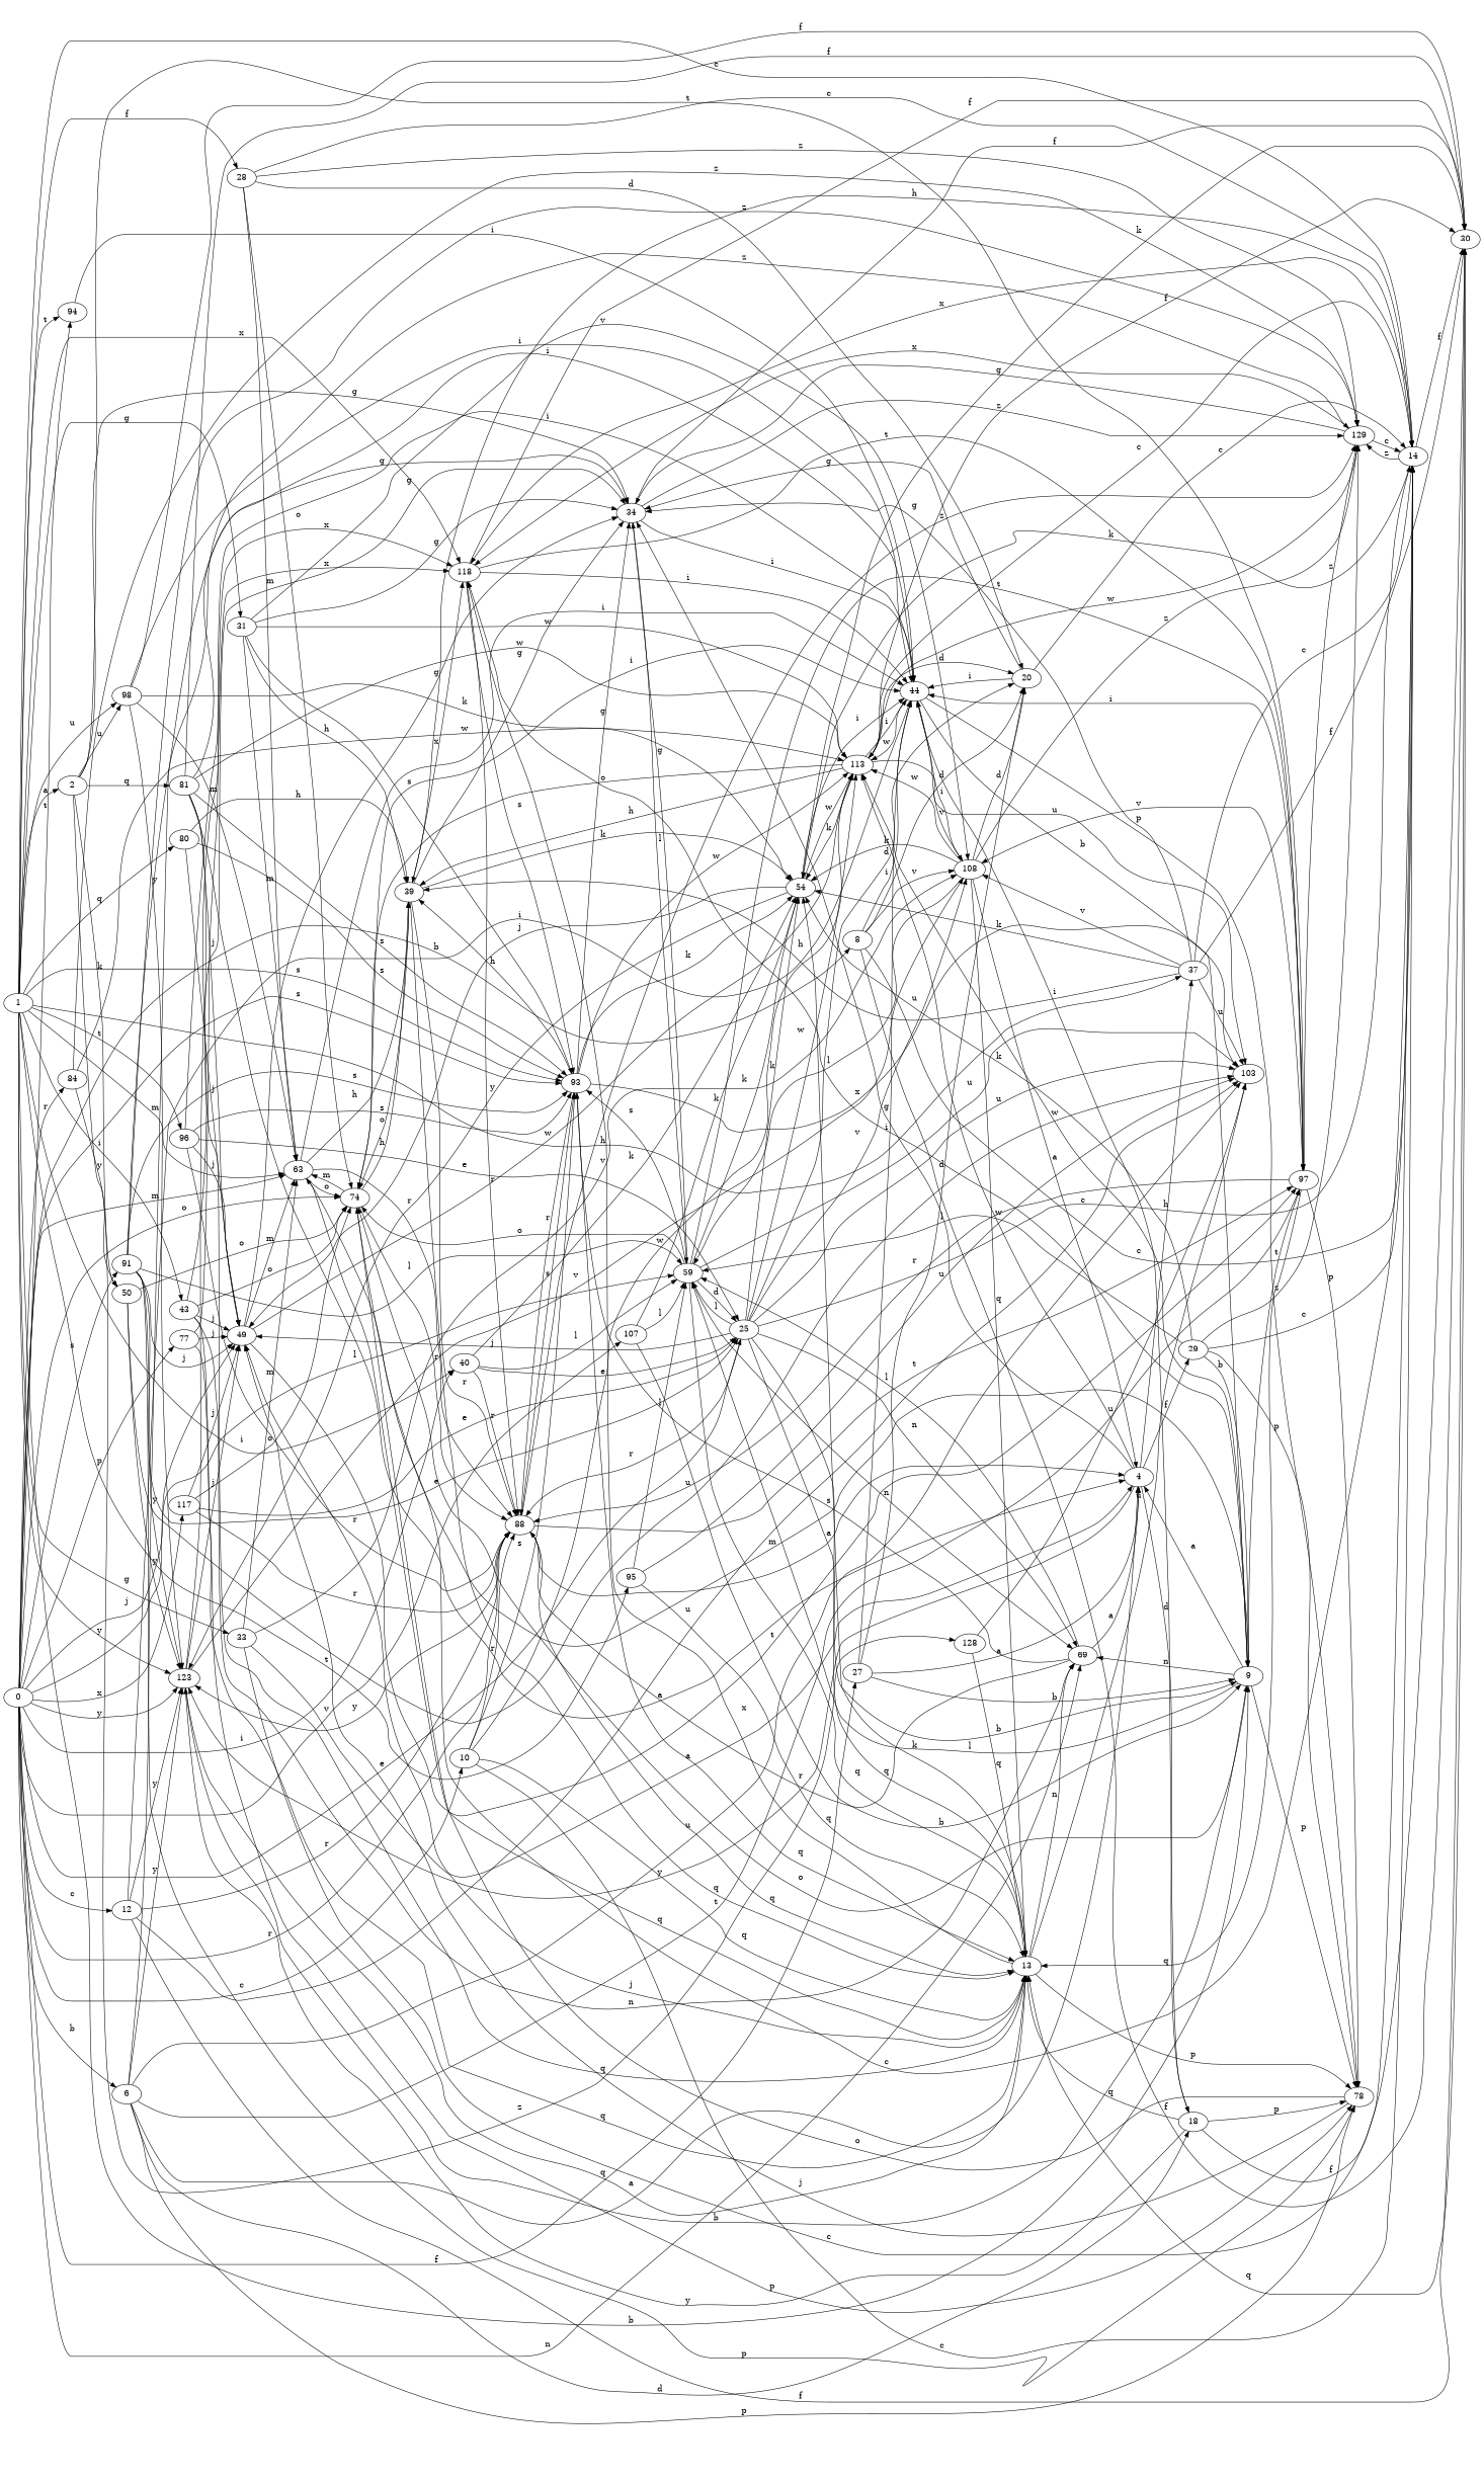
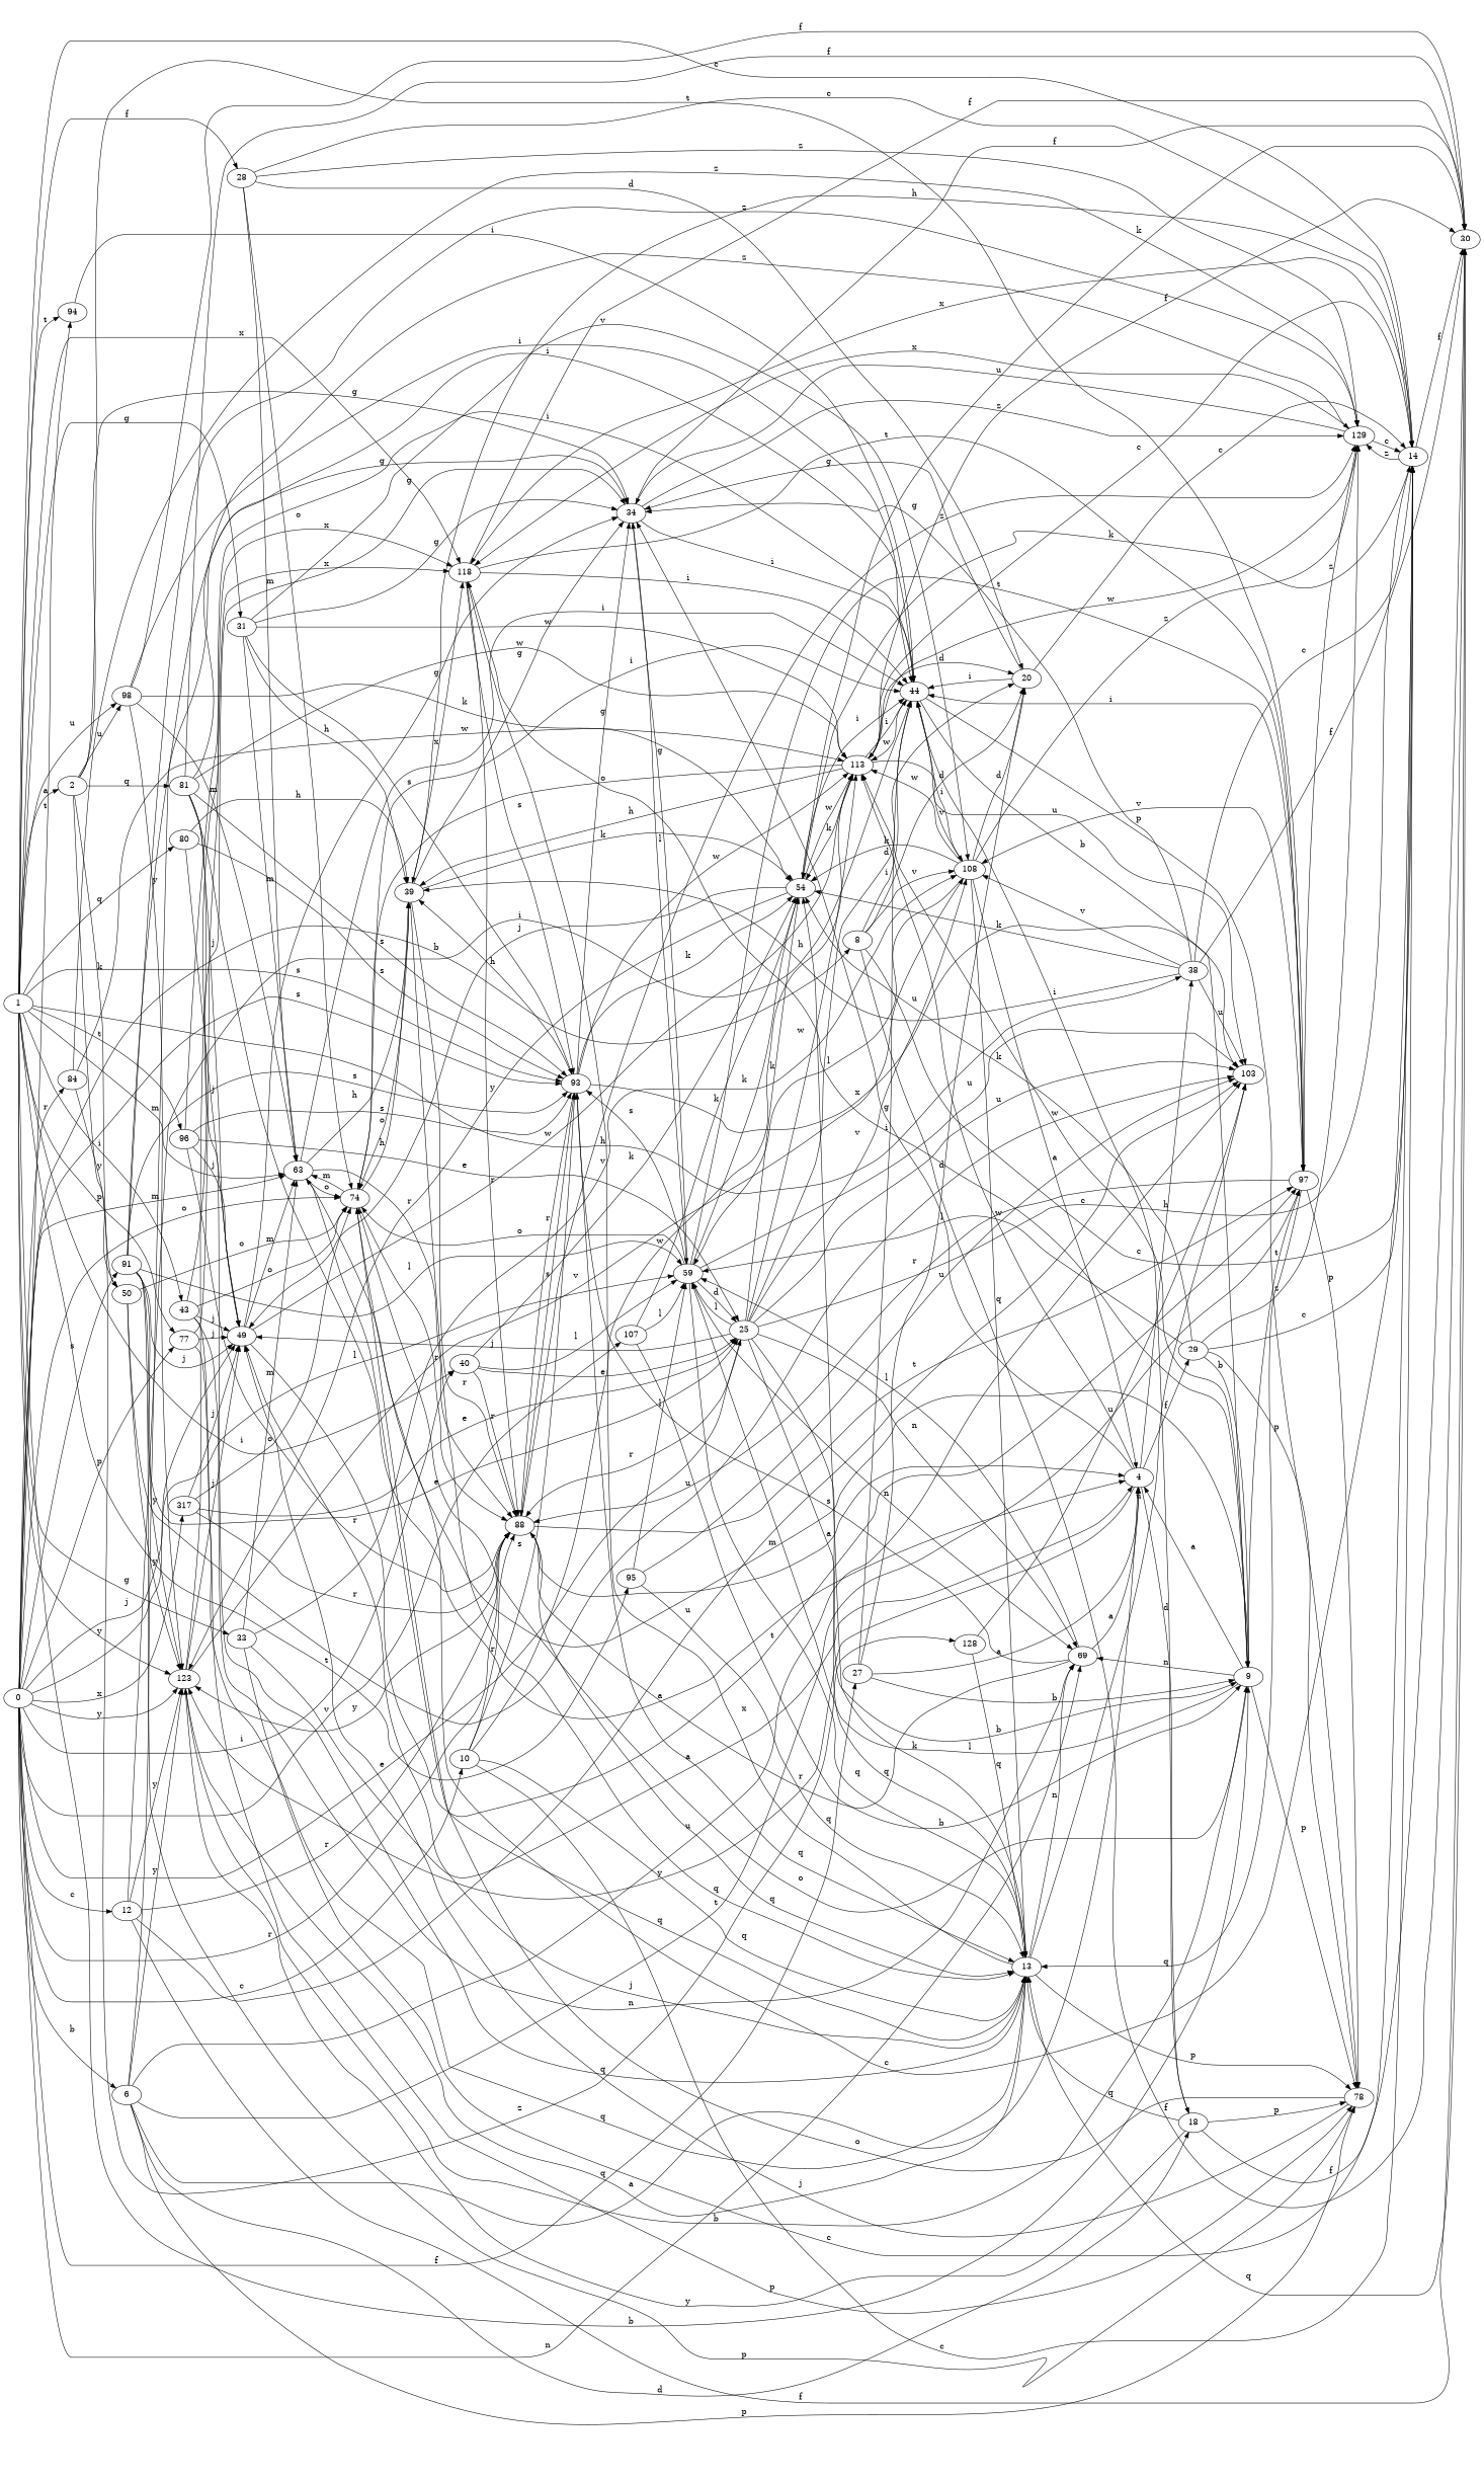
  strict digraph {
    rankdir=LR
    0
    6
    8
    10
    12
    25
    27
    40
    49
    59
    63
    69
    74
    77
    84
    88
    91
    93
    94
    107
-   117
+   117 [label=317]
    123
    97
    4
    18
    78
    103
    129
    14
    20
    30
    44
    108
    113
    n35 [label=13]
    9
    54
    34
    39
    118
    50
    1
    2
    28
    31
    33
-   38 [label=37]
+   38
    43
    80
    95
    96
    98
    81
    128
    29
    0 -> 6 [label=b]
    0 -> 8 [label=b]
    0 -> 10 [label=c]
    0 -> 12 [label=c]
    0 -> 25 [label=e]
    0 -> 27 [label=f]
    0 -> 40 [label=i]
    0 -> 49 [label=j]
    0 -> 59 [label=l]
    0 -> 63 [label=m]
    0 -> 69 [label=n]
    0 -> 74 [label=o]
    0 -> 77 [label=p]
    0 -> 84 [label=r]
    0 -> 88 [label=r]
    0 -> 91 [label=s]
    0 -> 93 [label=s]
    0 -> 94 [label=t]
    0 -> 107 [label=v]
    0 -> 117 [label=x]
    0 -> 123 [label=y]
    6 -> 123 [label=y]
    6 -> 97 [label=t]
    6 -> 4 [label=a]
    6 -> 18 [label=d]
    6 -> 78 [label=p]
    6 -> 103 [label=u]
    6 -> 129 [label=z]
    8 -> 14 [label=c]
    8 -> 20 [label=d]
    8 -> 30 [label=f]
    8 -> 44 [label=i]
    8 -> 108 [label=v]
    10 -> 88 [label=r]
    10 -> 93 [label=s]
    10 -> 14 [label=c]
    10 -> 113 [label=w]
    10 -> n35 [label=q]
    12 -> 88 [label=r]
    12 -> 123 [label=y]
    12 -> 103 [label=u]
    12 -> 30 [label=f]
    12 -> 44 [label=i]
    25 -> 49 [label=j]
    25 -> 59 [label=l]
    25 -> 69 [label=n]
    25 -> 88 [label=r]
    25 -> 103 [label=u]
    25 -> 14 [label=c]
    25 -> 20 [label=d]
    25 -> 108 [label=v]
    25 -> 113 [label=w]
    25 -> n35 [label=q]
    25 -> 9 [label=b]
    25 -> 54 [label=k]
    27 -> 4 [label=a]
    27 -> 20 [label=d]
    27 -> 44 [label=i]
    27 -> 9 [label=b]
    40 -> 25 [label=e]
    40 -> 59 [label=l]
    40 -> 88 [label=r]
    40 -> 54 [label=k]
    49 -> 63 [label=m]
    49 -> 97 [label=t]
    49 -> 113 [label=w]
    49 -> 34 [label=g]
    59 -> 25 [label=d]
    59 -> 69 [label=n]
    59 -> 74 [label=o]
    59 -> 93 [label=s]
    59 -> 97 [label=t]
    59 -> 103 [label=u]
    59 -> n35 [label=q]
    59 -> 54 [label=k]
    59 -> 34 [label=g]
    63 -> 74 [label=o]
    63 -> 88 [label=r]
    63 -> 44 [label=i]
    63 -> n35 [label=q]
    63 -> 39 [label=h]
    69 -> 59 [label=l]
    69 -> 88 [label=r]
    69 -> 93 [label=s]
    69 -> 4 [label=a]
    74 -> 63 [label=m]
    74 -> 88 [label=r]
    74 -> 14 [label=c]
    74 -> 44 [label=i]
    74 -> 39 [label=h]
    77 -> 49 [label=j]
    77 -> n35 [label=q]
    77 -> 118 [label=x]
    84 -> 129 [label=z]
    84 -> 113 [label=w]
    84 -> 50 [label=y]
    88 -> 93 [label=s]
    88 -> 123 [label=y]
    88 -> 97 [label=t]
    88 -> 4 [label=a]
    88 -> 129 [label=z]
    88 -> n35 [label=q]
    91 -> 25 [label=e]
    91 -> 49 [label=j]
    91 -> 59 [label=l]
    91 -> 93 [label=s]
    91 -> 123 [label=y]
    91 -> 78 [label=p]
    91 -> 129 [label=z]
    91 -> 34 [label=g]
    93 -> 88 [label=r]
    93 -> 103 [label=u]
    93 -> 113 [label=w]
    93 -> n35 [label=q]
    93 -> 54 [label=k]
    93 -> 34 [label=g]
    93 -> 39 [label=h]
    94 -> 44 [label=i]
    107 -> 59 [label=l]
    107 -> 9 [label=b]
    107 -> 54 [label=k]
    117 -> 25 [label=e]
    117 -> 49 [label=j]
    117 -> 74 [label=o]
    117 -> 88 [label=r]
    123 -> 49 [label=j]
    123 -> 108 [label=v]
    123 -> n35 [label=q]
    123 -> 9 [label=b]
    123 -> 34 [label=g]
    97 -> 88 [label=r]
    97 -> 78 [label=p]
    97 -> 129 [label=z]
    97 -> 44 [label=i]
    97 -> 108 [label=v]
    97 -> n35 [label=q]
    4 -> 123 [label=y]
    4 -> 18 [label=d]
    4 -> 113 [label=w]
    4 -> 34 [label=g]
    4 -> 38 [label=h]
    4 -> 29 [label=f]
    18 -> 123 [label=y]
    18 -> 78 [label=p]
    18 -> 30 [label=f]
    18 -> 44 [label=i]
    18 -> n35 [label=q]
    78 -> 49 [label=j]
    78 -> 74 [label=o]
    129 -> 14 [label=c]
    129 -> 113 [label=w]
-   129 -> 34 [label=g]
+   129 -> 34 [label=u]
    129 -> 118 [label=x]
    14 -> 129 [label=z]
    14 -> 30 [label=f]
    14 -> 54 [label=k]
    14 -> 39 [label=h]
    14 -> 118 [label=x]
    20 -> 14 [label=c]
    20 -> 44 [label=i]
    20 -> 34 [label=g]
    30 -> n35 [label=q]
    30 -> 54 [label=k]
    44 -> 78 [label=p]
    44 -> 108 [label=v]
    44 -> 113 [label=w]
    44 -> 9 [label=b]
    108 -> 59 [label=l]
    108 -> 4 [label=a]
    108 -> 129 [label=z]
    108 -> 20 [label=d]
    108 -> 44 [label=i]
    108 -> 113 [label=w]
    108 -> n35 [label=q]
    108 -> 54 [label=k]
    113 -> 74 [label=o]
    113 -> 103 [label=u]
    113 -> 14 [label=c]
    113 -> 20 [label=d]
    113 -> 30 [label=f]
    113 -> 44 [label=i]
    113 -> 54 [label=k]
    113 -> 39 [label=h]
    n35 -> 49 [label=j]
    n35 -> 69 [label=n]
    n35 -> 78 [label=p]
    n35 -> 103 [label=u]
    n35 -> 54 [label=k]
    n35 -> 118 [label=x]
    9 -> 59 [label=l]
    9 -> 63 [label=m]
    9 -> 69 [label=n]
    9 -> 74 [label=o]
    9 -> 97 [label=t]
    9 -> 4 [label=a]
    9 -> 78 [label=p]
    9 -> 113 [label=w]
    9 -> 118 [label=x]
    54 -> 49 [label=j]
    54 -> 123 [label=y]
    54 -> 44 [label=i]
    54 -> 113 [label=w]
    34 -> 59 [label=l]
    34 -> 129 [label=z]
    34 -> 30 [label=f]
    34 -> 44 [label=i]
    39 -> 74 [label=o]
    39 -> 88 [label=r]
    39 -> n35 [label=q]
    39 -> 54 [label=k]
    39 -> 34 [label=g]
    39 -> 118 [label=x]
    118 -> 88 [label=r]
    118 -> 93 [label=s]
    118 -> 97 [label=t]
    118 -> 30 [label=f]
    118 -> 44 [label=i]
    50 -> 74 [label=o]
    50 -> 123 [label=y]
    50 -> 103 [label=u]
    1 -> 40 [label=i]
    1 -> 63 [label=m]
+   1 -> 77 [label=p]
    1 -> 93 [label=s]
    1 -> 94 [label=t]
    1 -> 123 [label=y]
    1 -> 14 [label=c]
    1 -> 9 [label=b]
    1 -> 118 [label=x]
    1 -> 2 [label=a]
    1 -> 28 [label=f]
    1 -> 31 [label=g]
    1 -> 33 [label=g]
    1 -> 38 [label=h]
    1 -> 43 [label=i]
    1 -> 80 [label=q]
    1 -> 95 [label=t]
    1 -> 96 [label=t]
    1 -> 98 [label=u]
    2 -> 97 [label=t]
    2 -> 34 [label=g]
    2 -> 50 [label=k]
    2 -> 98 [label=u]
    2 -> 81 [label=q]
    2 -> 128 [label=z]
    28 -> 63 [label=m]
    28 -> 74 [label=o]
    28 -> 129 [label=z]
    28 -> 14 [label=c]
    28 -> 20 [label=d]
    31 -> 63 [label=m]
    31 -> 93 [label=s]
    31 -> 108 [label=v]
    31 -> 113 [label=w]
    31 -> 34 [label=g]
    31 -> 39 [label=h]
    33 -> 63 [label=m]
    33 -> 4 [label=a]
    33 -> 14 [label=c]
    33 -> 108 [label=v]
    38 -> 103 [label=u]
    38 -> 14 [label=c]
    38 -> 30 [label=f]
    38 -> 108 [label=v]
    38 -> 54 [label=k]
    38 -> 34 [label=g]
    38 -> 39 [label=h]
    43 -> 49 [label=j]
    43 -> 69 [label=n]
    43 -> 74 [label=o]
    43 -> 78 [label=p]
    43 -> 118 [label=x]
    80 -> 49 [label=j]
    80 -> 93 [label=s]
    80 -> 39 [label=h]
    95 -> 59 [label=l]
    95 -> 103 [label=u]
    95 -> n35 [label=q]
    96 -> 25 [label=e]
    96 -> 49 [label=j]
    96 -> 88 [label=r]
    96 -> 93 [label=s]
    96 -> 44 [label=i]
    98 -> 63 [label=m]
    98 -> 123 [label=y]
    98 -> 30 [label=f]
    98 -> 44 [label=i]
    98 -> 54 [label=k]
    81 -> 49 [label=j]
    81 -> 93 [label=s]
    81 -> 4 [label=a]
    81 -> 30 [label=f]
    81 -> 44 [label=i]
    81 -> 113 [label=w]
    81 -> n35 [label=q]
    128 -> 103 [label=u]
    128 -> n35 [label=q]
    29 -> 59 [label=l]
    29 -> 78 [label=p]
    29 -> 129 [label=z]
    29 -> 14 [label=c]
    29 -> 9 [label=b]
    29 -> 54 [label=k]
  }
